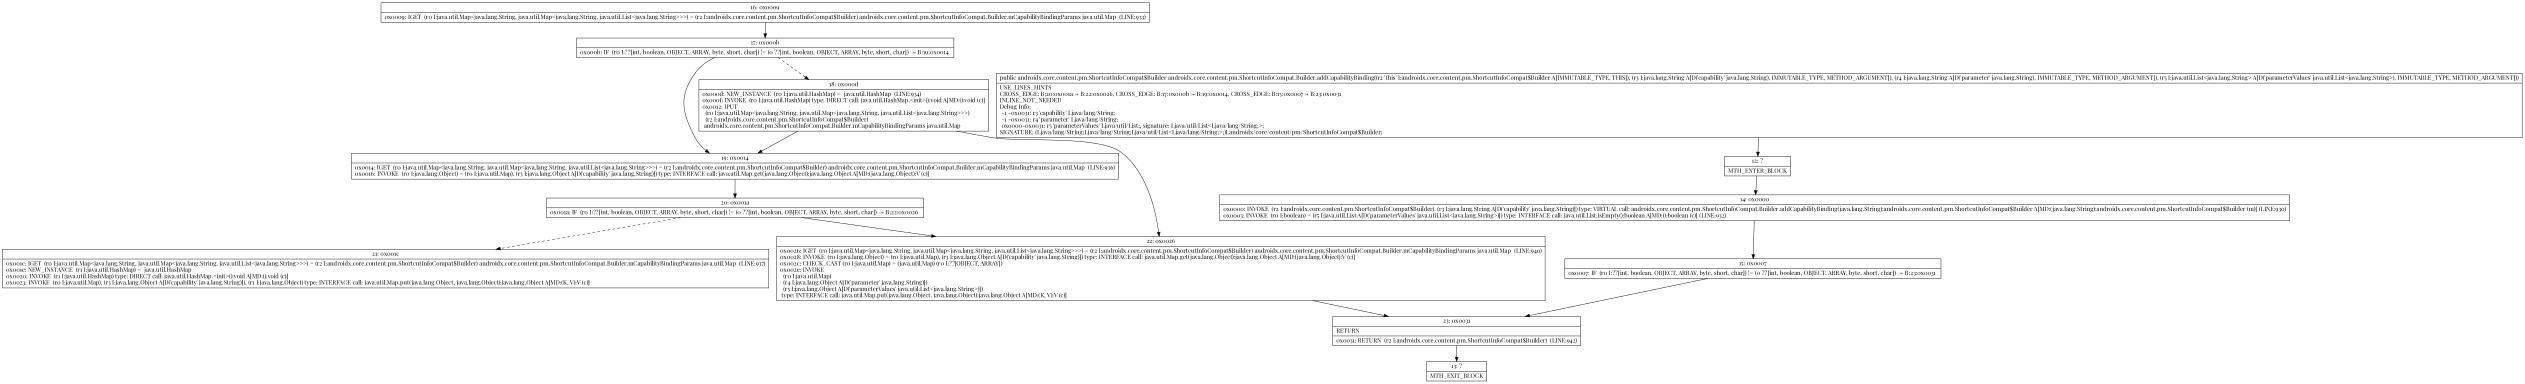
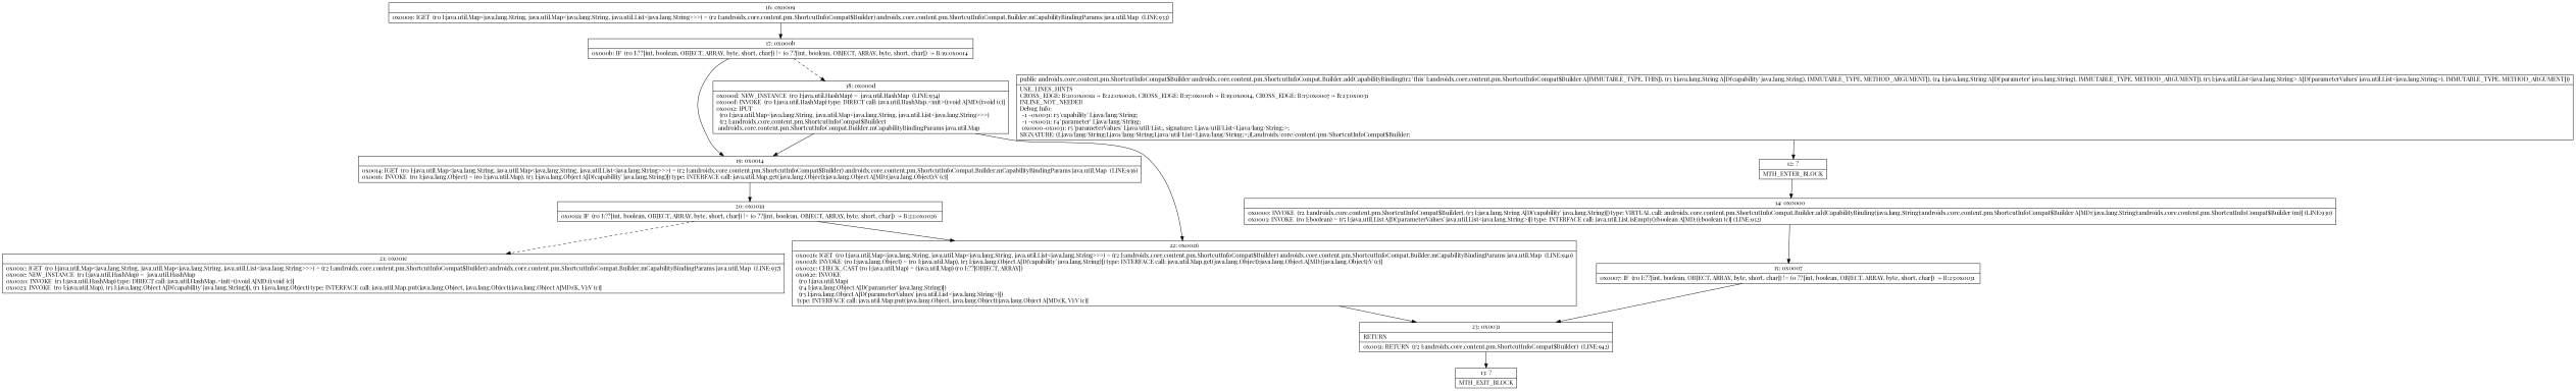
  digraph {
    fontname="Playfair Display"
    node [fontname="Playfair Display" shape=record]
    edge [fontname="Playfair Display"]
    n1 [label="{12\:\ ?|MTH_ENTER_BLOCK\l}"]
    n2 [label="{14\:\ 0x0000|0x0000: INVOKE  (r2 I:androidx.core.content.pm.ShortcutInfoCompat$Builder), (r3 I:java.lang.String A[D('capability' java.lang.String)]) type: VIRTUAL call: androidx.core.content.pm.ShortcutInfoCompat.Builder.addCapabilityBinding(java.lang.String):androidx.core.content.pm.ShortcutInfoCompat$Builder A[MD:(java.lang.String):androidx.core.content.pm.ShortcutInfoCompat$Builder (m)] (LINE:930)\l0x0003: INVOKE  (r0 I:boolean) = (r5 I:java.util.List A[D('parameterValues' java.util.List\<java.lang.String\>)]) type: INTERFACE call: java.util.List.isEmpty():boolean A[MD:():boolean (c)] (LINE:932)\l}"]
    n3 [label="{15\:\ 0x0007|0x0007: IF  (r0 I:??[int, boolean, OBJECT, ARRAY, byte, short, char]) != (0 ??[int, boolean, OBJECT, ARRAY, byte, short, char])  \-\> B:23:0x0031 \l}"]
    n4 [label="{23\:\ 0x0031|RETURN\l|0x0031: RETURN  (r2 I:androidx.core.content.pm.ShortcutInfoCompat$Builder)  (LINE:942)\l}"]
    n5 [label="{16\:\ 0x0009|0x0009: IGET  (r0 I:java.util.Map\<java.lang.String, java.util.Map\<java.lang.String, java.util.List\<java.lang.String\>\>\>) = (r2 I:androidx.core.content.pm.ShortcutInfoCompat$Builder) androidx.core.content.pm.ShortcutInfoCompat.Builder.mCapabilityBindingParams java.util.Map  (LINE:933)\l}"]
    n6 [label="{17\:\ 0x000b|0x000b: IF  (r0 I:??[int, boolean, OBJECT, ARRAY, byte, short, char]) != (0 ??[int, boolean, OBJECT, ARRAY, byte, short, char])  \-\> B:19:0x0014 \l}"]
    n7 [label="{13\:\ ?|MTH_EXIT_BLOCK\l}"]
    n8 [label="{18\:\ 0x000d|0x000d: NEW_INSTANCE  (r0 I:java.util.HashMap) =  java.util.HashMap  (LINE:934)\l0x000f: INVOKE  (r0 I:java.util.HashMap) type: DIRECT call: java.util.HashMap.\<init\>():void A[MD:():void (c)]\l0x0012: IPUT  \l  (r0 I:java.util.Map\<java.lang.String, java.util.Map\<java.lang.String, java.util.List\<java.lang.String\>\>\>)\l  (r2 I:androidx.core.content.pm.ShortcutInfoCompat$Builder)\l androidx.core.content.pm.ShortcutInfoCompat.Builder.mCapabilityBindingParams java.util.Map \l}"]
    n9 [label="{19\:\ 0x0014|0x0014: IGET  (r0 I:java.util.Map\<java.lang.String, java.util.Map\<java.lang.String, java.util.List\<java.lang.String\>\>\>) = (r2 I:androidx.core.content.pm.ShortcutInfoCompat$Builder) androidx.core.content.pm.ShortcutInfoCompat.Builder.mCapabilityBindingParams java.util.Map  (LINE:936)\l0x0016: INVOKE  (r0 I:java.lang.Object) = (r0 I:java.util.Map), (r3 I:java.lang.Object A[D('capability' java.lang.String)]) type: INTERFACE call: java.util.Map.get(java.lang.Object):java.lang.Object A[MD:(java.lang.Object):V (c)]\l}"]
-   n10 [label="{22\:\ 0x0026|0x0026: IGET  (r0 I:java.util.Map\<java.lang.String, java.util.Map\<java.lang.String, java.util.List\<java.lang.String\>\>\>) = (r2 I:androidx.core.content.pm.ShortcutInfoCompat$Builder) androidx.core.content.pm.ShortcutInfoCompat.Builder.mCapabilityBindingParams java.util.Map  (LINE:940)\l0x0028: INVOKE  (r0 I:java.lang.Object) = (r0 I:java.util.Map), (r3 I:java.lang.Object A[D('capability' java.lang.String)]) type: INTERFACE call: java.util.Map.get(java.lang.Object):java.lang.Object A[MD:(java.lang.Object):V (c)]\l0x002c: CHECK_CAST (r0 I:java.util.Map) = (java.util.Map) (r0 I:??[OBJECT, ARRAY]) \l0x002e: INVOKE  \l  (r0 I:java.util.Map)\l  (r4 I:java.lang.Object A[D('parameter' java.lang.String)])\l  (r5 I:java.lang.Object A[D('parameterValues' java.util.List\<java.lang.String\>)])\l type: INTERFACE call: java.util.Map.put(java.lang.Object, java.lang.Object):java.lang.Object A[MD:(K, V):V (c)]\l}"]
+   n10 [label="{22\:\ 0x0026|0x0026: IGET  (r0 I:java.util.Map\<java.lang.String, java.util.Map\<java.lang.String, java.util.List\<java.lang.String\>\>\>) = (r2 I:androidx.core.content.pm.ShortcutInfoCompat$Builder) androidx.core.content.pm.ShortcutInfoCompat.Builder.mCapabilityBindingParams java.util.Map  (LINE:940)\l0x0028: INVOKE  (r0 I:java.lang.Object) = (r0 I:java.util.Map), (r3 I:java.lang.Object A[D('capability' java.lang.String)]) type: INTERFACE call: java.util.Map.get(java.lang.Object):java.lang.Object A[MD:(java.lang.Object):V (c)]\l0x002c: CHECK_CAST (r0 I:java.util.Map) = (java.util.Map) (r0 I:??[OBJECT, ARRAY]) \l0x062e: INVOKE  \l  (r0 I:java.util.Map)\l  (r4 I:java.lang.Object A[D('parameter' java.lang.String)])\l  (r5 I:java.lang.Object A[D('parameterValues' java.util.List\<java.lang.String\>)])\l type: INTERFACE call: java.util.Map.put(java.lang.Object, java.lang.Object):java.lang.Object A[MD:(K, V):V (c)]\l}"]
    n11 [label="{20\:\ 0x001a|0x001a: IF  (r0 I:??[int, boolean, OBJECT, ARRAY, byte, short, char]) != (0 ??[int, boolean, OBJECT, ARRAY, byte, short, char])  \-\> B:22:0x0026 \l}"]
    n12 [label="{21\:\ 0x001c|0x001c: IGET  (r0 I:java.util.Map\<java.lang.String, java.util.Map\<java.lang.String, java.util.List\<java.lang.String\>\>\>) = (r2 I:androidx.core.content.pm.ShortcutInfoCompat$Builder) androidx.core.content.pm.ShortcutInfoCompat.Builder.mCapabilityBindingParams java.util.Map  (LINE:937)\l0x001e: NEW_INSTANCE  (r1 I:java.util.HashMap) =  java.util.HashMap \l0x0020: INVOKE  (r1 I:java.util.HashMap) type: DIRECT call: java.util.HashMap.\<init\>():void A[MD:():void (c)]\l0x0023: INVOKE  (r0 I:java.util.Map), (r3 I:java.lang.Object A[D('capability' java.lang.String)]), (r1 I:java.lang.Object) type: INTERFACE call: java.util.Map.put(java.lang.Object, java.lang.Object):java.lang.Object A[MD:(K, V):V (c)]\l}"]
    n13 [label="{public androidx.core.content.pm.ShortcutInfoCompat$Builder androidx.core.content.pm.ShortcutInfoCompat.Builder.addCapabilityBinding((r2 'this' I:androidx.core.content.pm.ShortcutInfoCompat$Builder A[IMMUTABLE_TYPE, THIS]), (r3 I:java.lang.String A[D('capability' java.lang.String), IMMUTABLE_TYPE, METHOD_ARGUMENT]), (r4 I:java.lang.String A[D('parameter' java.lang.String), IMMUTABLE_TYPE, METHOD_ARGUMENT]), (r5 I:java.util.List\<java.lang.String\> A[D('parameterValues' java.util.List\<java.lang.String\>), IMMUTABLE_TYPE, METHOD_ARGUMENT]))  | USE_LINES_HINTS\lCROSS_EDGE: B:20:0x001a \-\> B:22:0x0026, CROSS_EDGE: B:17:0x000b \-\> B:19:0x0014, CROSS_EDGE: B:15:0x0007 \-\> B:23:0x0031\lINLINE_NOT_NEEDED\lDebug Info:\l  \-1 \-0x0031: r3 'capability' Ljava\/lang\/String;\l  \-1 \-0x0031: r4 'parameter' Ljava\/lang\/String;\l  0x0000\-0x0031: r5 'parameterValues' Ljava\/util\/List;, signature: Ljava\/util\/List\<Ljava\/lang\/String;\>;\lSIGNATURE: (Ljava\/lang\/String;Ljava\/lang\/String;Ljava\/util\/List\<Ljava\/lang\/String;\>;)Landroidx\/core\/content\/pm\/ShortcutInfoCompat$Builder;\l}"]
    n1 -> n2
    n2 -> n3
    n3 -> n4
    n4 -> n7
    n5 -> n6
    n6 -> n8 [style=dashed]
    n6 -> n9
    n8 -> n9
    n8 -> n10
    n9 -> n11
    n10 -> n4
    n11 -> n10
    n11 -> n12 [style=dashed]
    n13 -> n1
  }
